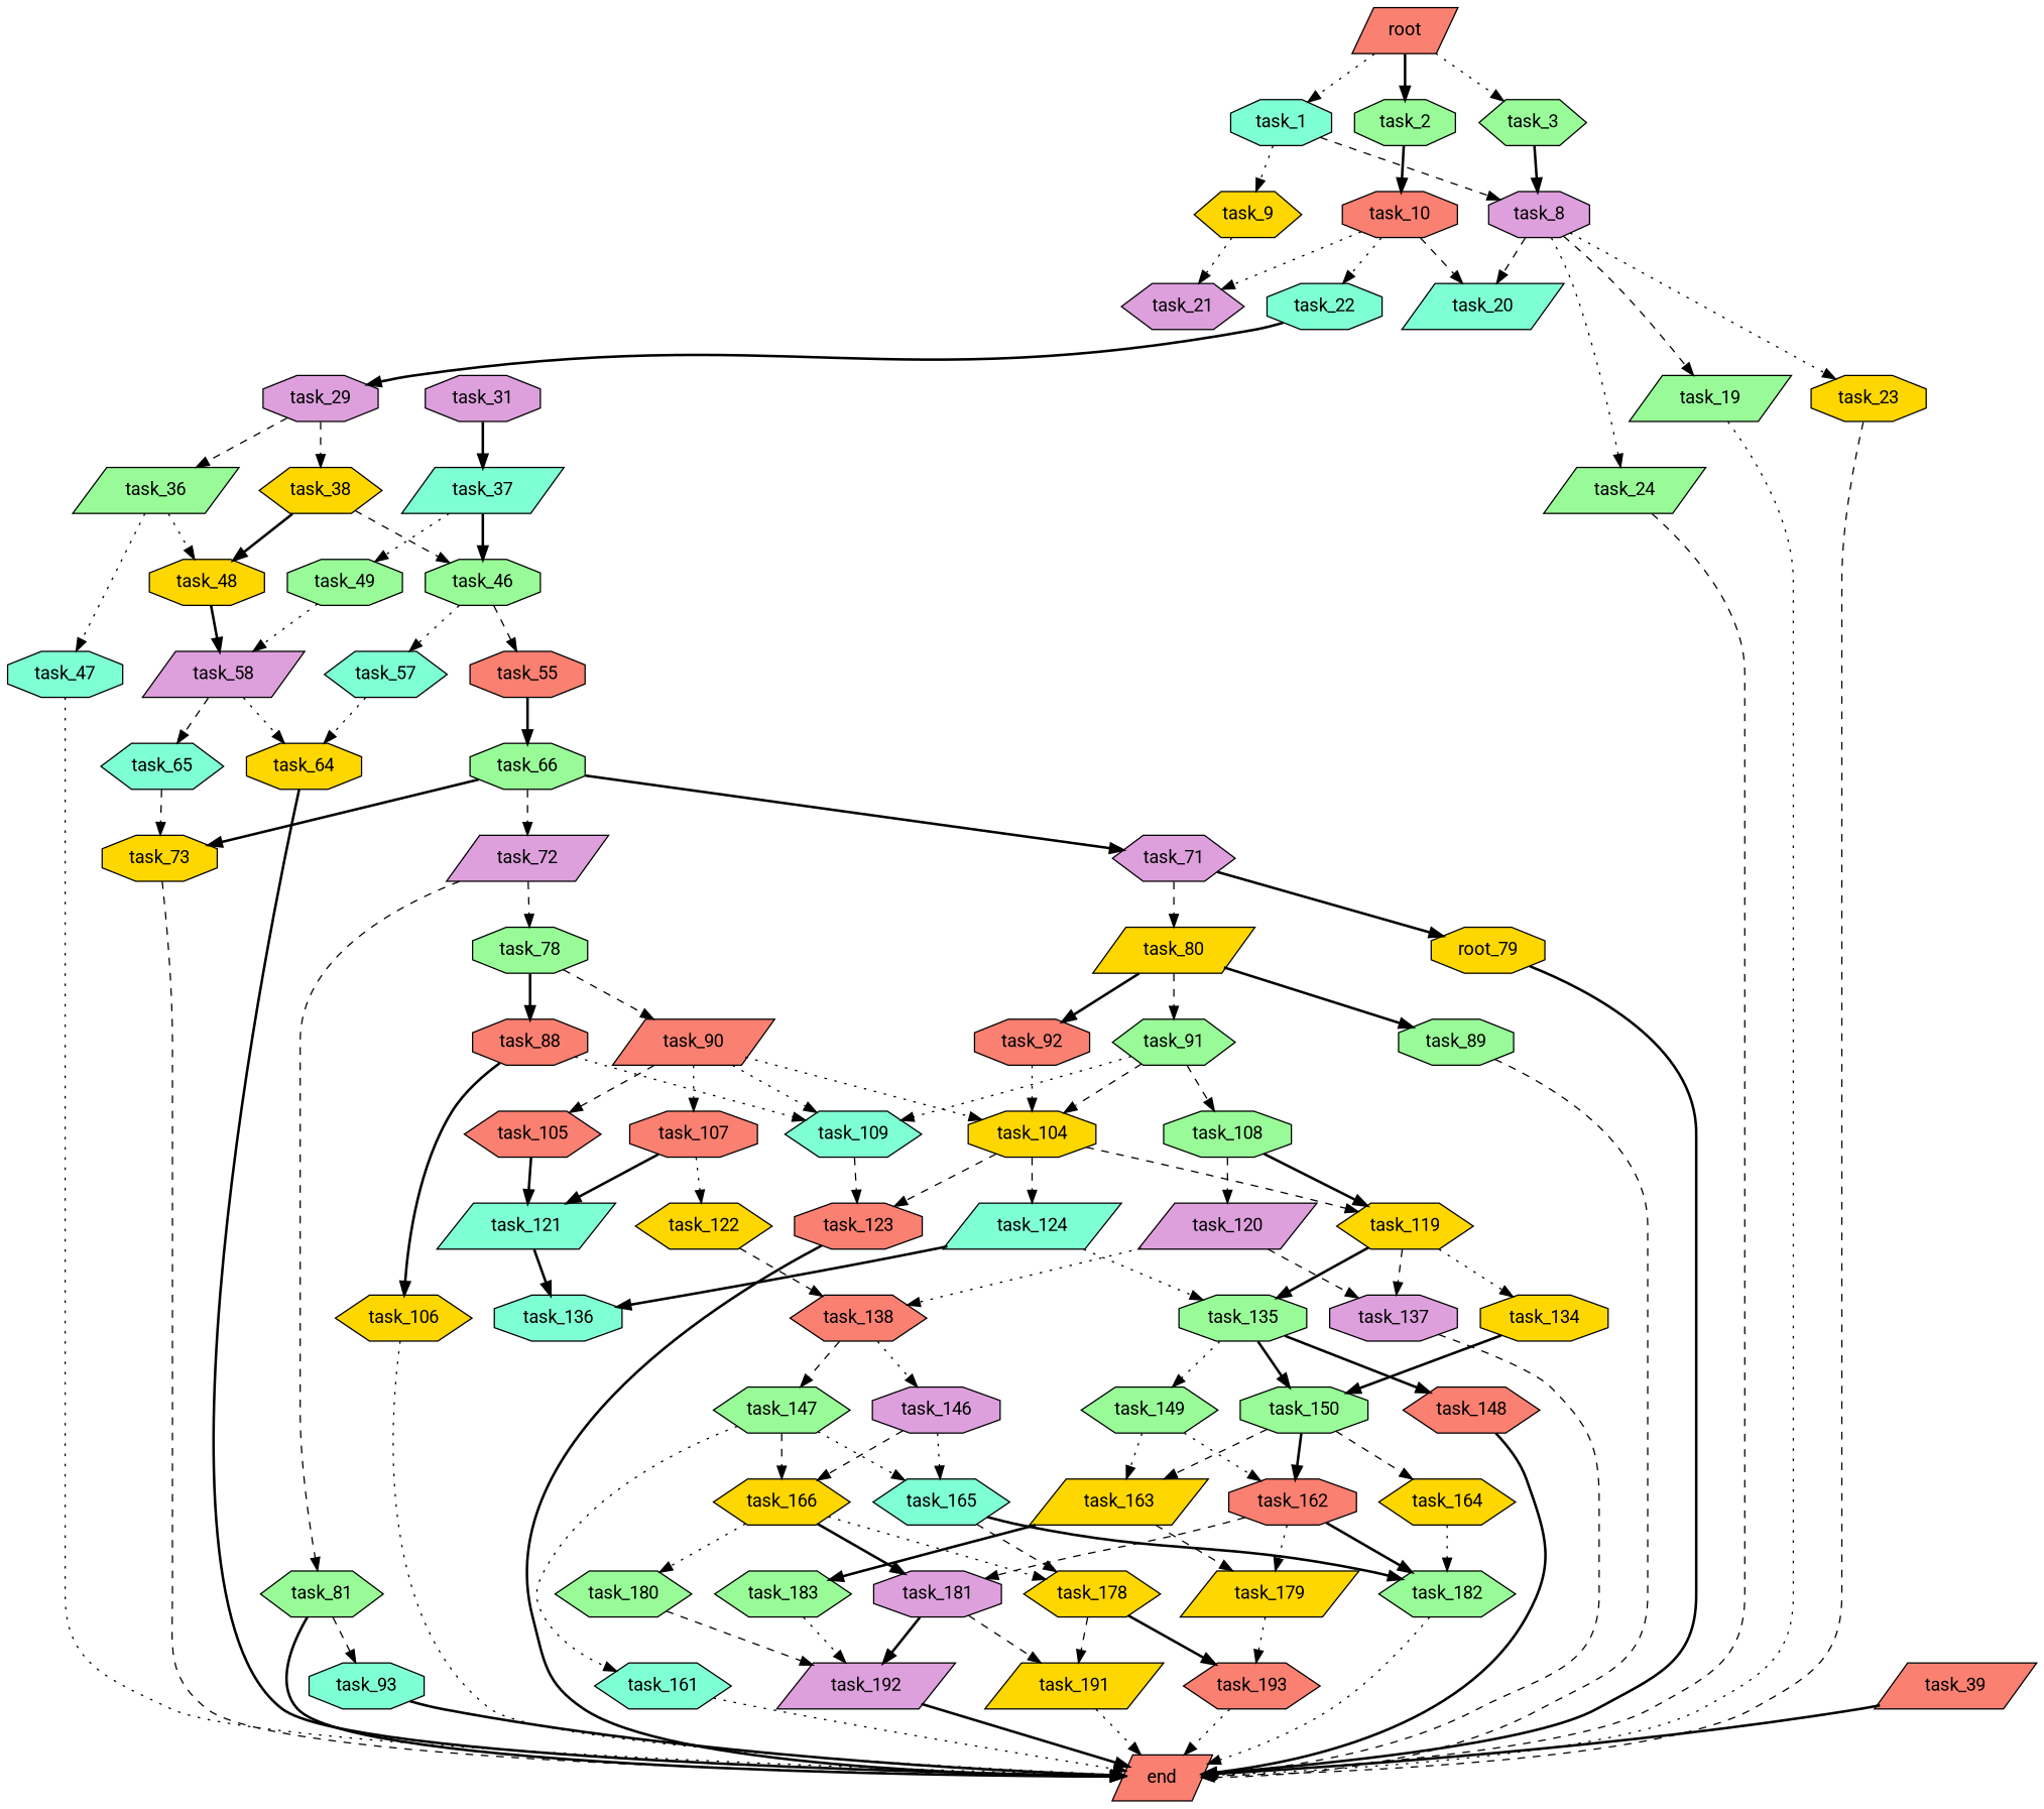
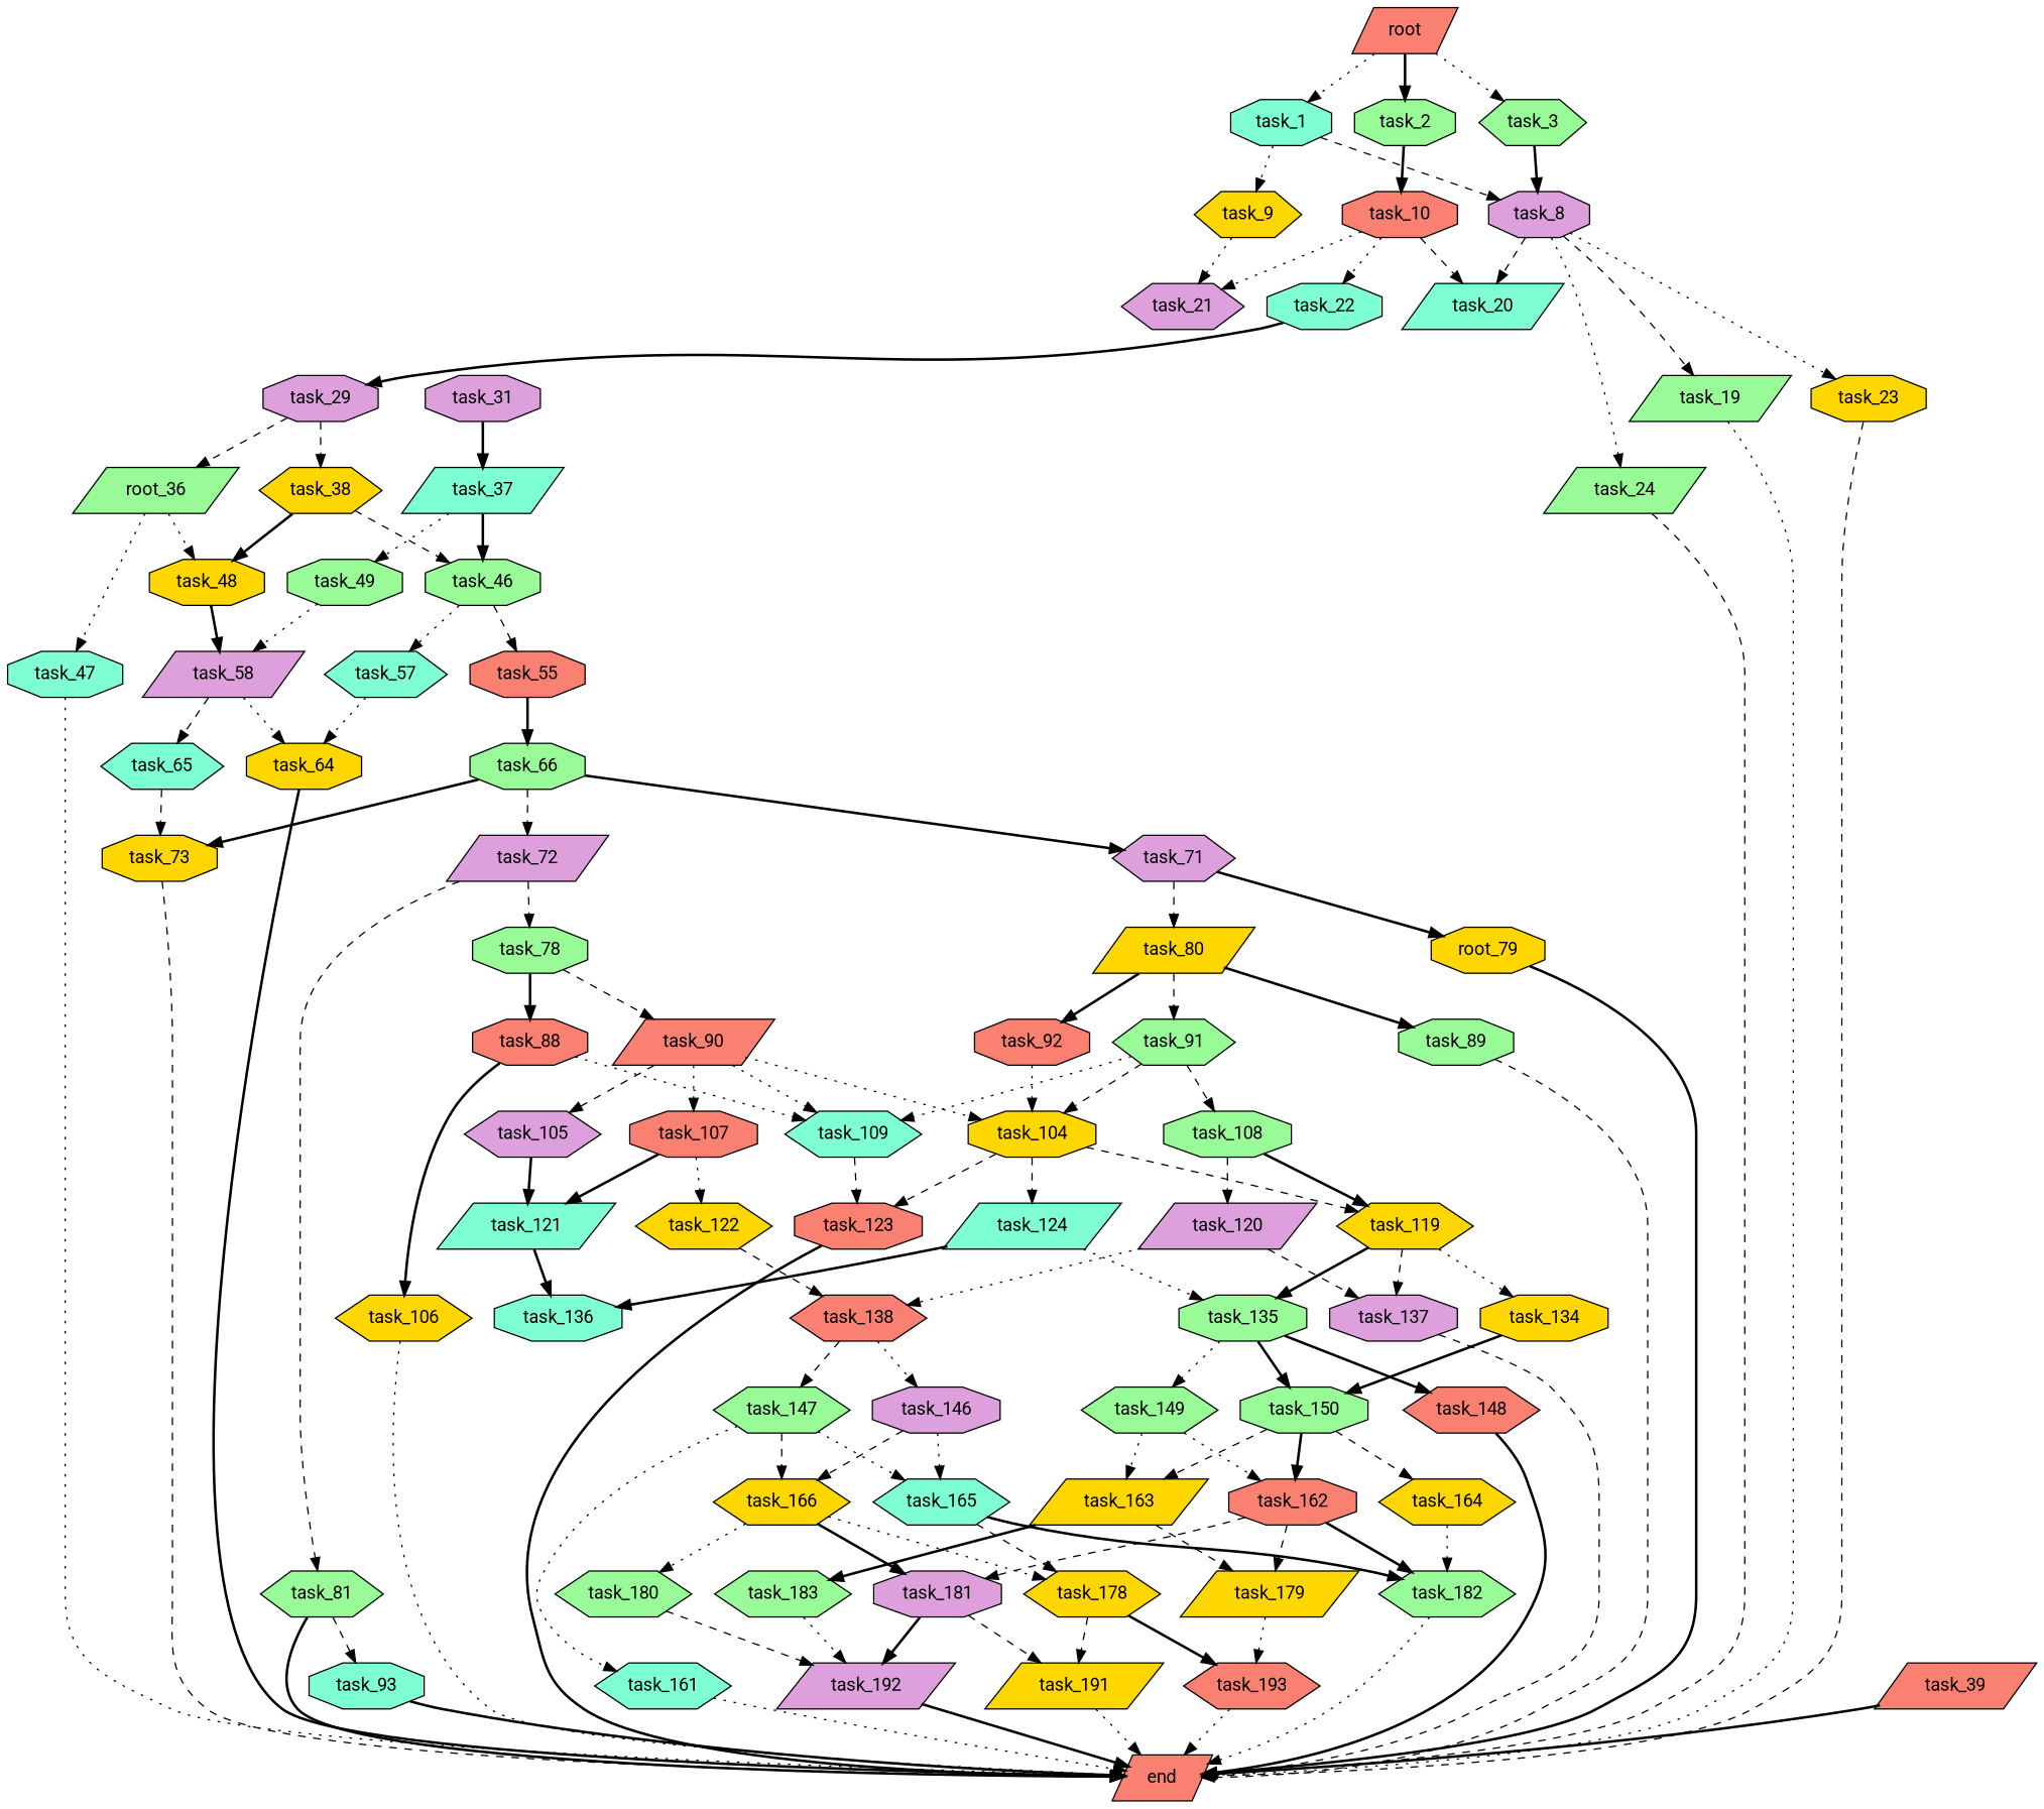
  digraph {
    fontname=Roboto
    node [fillcolor=palegreen fontname=Roboto shape=octagon style=filled]
    edge [fontname=Roboto style=dashed]
    root [fillcolor=salmon shape=parallelogram]
    task_1 [fillcolor=aquamarine]
    task_2
    task_3 [shape=hexagon]
    task_8 [fillcolor=plum]
    task_9 [fillcolor=gold shape=hexagon]
    task_10 [fillcolor=salmon]
    task_19 [shape=parallelogram]
    task_20 [fillcolor=aquamarine shape=parallelogram]
    task_23 [fillcolor=gold]
    task_24 [shape=parallelogram]
    task_21 [fillcolor=plum shape=hexagon]
    task_22 [fillcolor=aquamarine]
    end [fillcolor=salmon shape=parallelogram]
    task_29 [fillcolor=plum]
    task_31 [fillcolor=plum]
    task_37 [fillcolor=aquamarine shape=parallelogram]
-   task_36 [shape=parallelogram]
+   task_36 [shape=parallelogram label=root_36]
    task_38 [fillcolor=gold shape=hexagon]
    task_46
    task_49
    task_39 [fillcolor=salmon shape=parallelogram]
    task_47 [fillcolor=aquamarine]
    task_48 [fillcolor=gold]
    task_58 [fillcolor=plum shape=parallelogram]
    task_55 [fillcolor=salmon]
    task_57 [fillcolor=aquamarine shape=hexagon]
    task_64 [fillcolor=gold]
    task_65 [fillcolor=aquamarine shape=hexagon]
    task_66
    task_73 [fillcolor=gold]
    task_71 [fillcolor=plum shape=hexagon]
    task_72 [fillcolor=plum shape=parallelogram]
    n34 [fillcolor=gold label=root_79]
    task_80 [fillcolor=gold shape=parallelogram]
    task_78
    task_81 [shape=hexagon]
    task_89
    task_91 [shape=hexagon]
    task_92 [fillcolor=salmon]
    task_88 [fillcolor=salmon]
    task_90 [fillcolor=salmon shape=parallelogram]
    task_93 [fillcolor=aquamarine]
    task_109 [fillcolor=aquamarine shape=hexagon]
    task_104 [fillcolor=gold]
    task_108
    task_106 [fillcolor=gold shape=hexagon]
-   task_105 [fillcolor=salmon shape=hexagon]
+   task_105 [fillcolor=plum shape=hexagon]
    task_107 [fillcolor=salmon]
    task_123 [fillcolor=salmon]
    task_119 [fillcolor=gold shape=hexagon]
    task_124 [fillcolor=aquamarine shape=parallelogram]
    task_121 [fillcolor=aquamarine shape=parallelogram]
    task_122 [fillcolor=gold shape=hexagon]
    task_120 [fillcolor=plum shape=parallelogram]
    task_134 [fillcolor=gold]
    task_135
    task_137 [fillcolor=plum]
    task_136 [fillcolor=aquamarine]
    task_138 [fillcolor=salmon shape=hexagon]
    task_150
    task_148 [fillcolor=salmon shape=hexagon]
    task_149 [shape=hexagon]
    task_147 [shape=hexagon]
    task_146 [fillcolor=plum]
    task_162 [fillcolor=salmon]
    task_163 [fillcolor=gold shape=parallelogram]
    task_164 [fillcolor=gold shape=hexagon]
    task_165 [fillcolor=aquamarine shape=hexagon]
    task_166 [fillcolor=gold shape=hexagon]
    task_161 [fillcolor=aquamarine shape=hexagon]
    task_182 [shape=hexagon]
    task_181 [fillcolor=plum]
    task_179 [fillcolor=gold shape=parallelogram]
    task_183 [shape=hexagon]
    task_178 [fillcolor=gold shape=hexagon]
    task_180 [shape=hexagon]
    task_193 [fillcolor=salmon shape=hexagon]
    task_191 [fillcolor=gold shape=parallelogram]
    task_192 [fillcolor=plum shape=parallelogram]
    root -> task_1 [style=dotted]
    root -> task_2 [style=bold]
    root -> task_3 [style=dotted]
    task_1 -> task_8
    task_1 -> task_9 [style=dotted]
    task_2 -> task_10 [style=bold]
    task_3 -> task_8 [style=bold]
    task_8 -> task_19
    task_8 -> task_20
    task_8 -> task_23 [style=dotted]
    task_8 -> task_24 [style=dotted]
    task_9 -> task_21 [style=dotted]
    task_10 -> task_20
    task_10 -> task_21 [style=dotted]
    task_10 -> task_22 [style=dotted]
    task_19 -> end [style=dotted]
    task_23 -> end
    task_24 -> end
    task_22 -> task_29 [style=bold]
    task_29 -> task_36
    task_29 -> task_38
    task_31 -> task_37 [style=bold]
    task_37 -> task_46 [style=bold]
    task_37 -> task_49 [style=dotted]
    task_36 -> task_47 [style=dotted]
    task_36 -> task_48 [style=dotted]
    task_38 -> task_46
    task_38 -> task_48 [style=bold]
    task_46 -> task_55
    task_46 -> task_57 [style=dotted]
    task_49 -> task_58 [style=dotted]
    task_39 -> end [style=bold]
    task_47 -> end [style=dotted]
    task_48 -> task_58 [style=bold]
    task_58 -> task_64 [style=dotted]
    task_58 -> task_65
    task_55 -> task_66 [style=bold]
    task_57 -> task_64 [style=dotted]
    task_64 -> end [style=bold]
    task_65 -> task_73
    task_66 -> task_73 [style=bold]
    task_66 -> task_71 [style=bold]
    task_66 -> task_72
    task_73 -> end
    task_71 -> n34 [style=bold]
    task_71 -> task_80
    task_72 -> task_78
    task_72 -> task_81
    n34 -> end [style=bold]
    task_80 -> task_89 [style=bold]
    task_80 -> task_91
    task_80 -> task_92 [style=bold]
    task_78 -> task_88 [style=bold]
    task_78 -> task_90
    task_81 -> end [style=bold]
    task_81 -> task_93
    task_89 -> end
    task_91 -> task_109 [style=dotted]
    task_91 -> task_104
    task_91 -> task_108
    task_92 -> task_104 [style=dotted]
    task_88 -> task_109 [style=dotted]
    task_88 -> task_106 [style=bold]
    task_90 -> task_109 [style=dotted]
    task_90 -> task_104 [style=dotted]
    task_90 -> task_105
    task_90 -> task_107 [style=dotted]
    task_93 -> end [style=bold]
    task_109 -> task_123
    task_104 -> task_123
    task_104 -> task_119
    task_104 -> task_124
    task_108 -> task_119 [style=bold]
    task_108 -> task_120
    task_106 -> end [style=dotted]
    task_105 -> task_121 [style=bold]
    task_107 -> task_121 [style=bold]
    task_107 -> task_122 [style=dotted]
    task_123 -> end [style=bold]
    task_119 -> task_134 [style=dotted]
    task_119 -> task_135 [style=bold]
    task_119 -> task_137
    task_124 -> task_135 [style=dotted]
    task_124 -> task_136 [style=bold]
    task_121 -> task_136 [style=bold]
    task_122 -> task_138
    task_120 -> task_137
    task_120 -> task_138 [style=dotted]
    task_134 -> task_150 [style=bold]
    task_135 -> task_150 [style=bold]
    task_135 -> task_148 [style=bold]
    task_135 -> task_149 [style=dotted]
    task_137 -> end
    task_138 -> task_147
    task_138 -> task_146 [style=dotted]
    task_150 -> task_162 [style=bold]
    task_150 -> task_163
    task_150 -> task_164
    task_148 -> end [style=bold]
    task_149 -> task_162 [style=dotted]
    task_149 -> task_163 [style=dotted]
    task_147 -> task_165 [style=dotted]
    task_147 -> task_166
    task_147 -> task_161 [style=dotted]
    task_146 -> task_165 [style=dotted]
    task_146 -> task_166
    task_162 -> task_182 [style=bold]
    task_162 -> task_181
-   task_162 -> task_179 [style=dotted]
+   task_162 -> task_179
    task_163 -> task_179
    task_163 -> task_183 [style=bold]
    task_164 -> task_182 [style=dotted]
    task_165 -> task_182 [style=bold]
    task_165 -> task_178
    task_166 -> task_181 [style=bold]
    task_166 -> task_178 [style=dotted]
    task_166 -> task_180 [style=dotted]
    task_161 -> end [style=dotted]
    task_182 -> end [style=dotted]
    task_181 -> task_191
    task_181 -> task_192 [style=bold]
    task_179 -> task_193 [style=dotted]
    task_183 -> task_192 [style=dotted]
    task_178 -> task_193 [style=bold]
    task_178 -> task_191
    task_180 -> task_192
    task_193 -> end [style=dotted]
    task_191 -> end [style=dotted]
    task_192 -> end [style=bold]
  }
